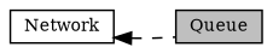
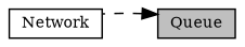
  digraph {
    rankdir=LR
    fontname="DejaVu Serif"
    node [color=black fontname="DejaVu Serif" fontsize=10 shape=box style=filled]
    n1 [fillcolor=white height=0.2 label=Network width=0.4]
    n2 [fillcolor=grey75 fontcolor=black height=0.2 label=Queue width=0.4]
-   n1 -> n2 [dir=back fontname="DejaVu Serif" fontsize=10 labelfontname=Helvetica labelfontsize=10 shape=plaintext style=dashed]
+   n2 -> n1 [dir=back fontname="DejaVu Serif" fontsize=10 labelfontname=Helvetica labelfontsize=10 shape=plaintext style=dashed]
  }
